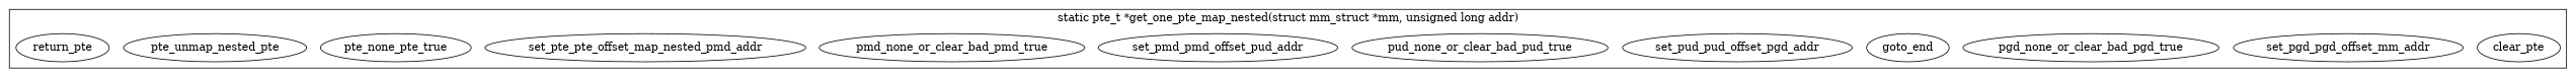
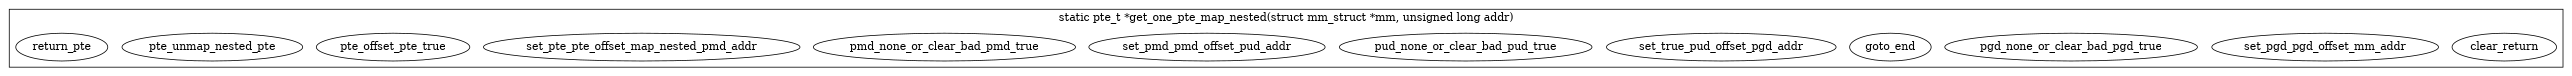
  digraph {
-   n1 [label=clear_pte]
+   n1 [label=clear_return]
    n2 [label=set_pgd_pgd_offset_mm_addr]
    n3 [label=pgd_none_or_clear_bad_pgd_true]
    n4 [label=goto_end]
-   n5 [label=set_pud_pud_offset_pgd_addr]
+   n5 [label=set_true_pud_offset_pgd_addr]
    n6 [label=pud_none_or_clear_bad_pud_true]
    n7 [label=set_pmd_pmd_offset_pud_addr]
    n8 [label=pmd_none_or_clear_bad_pmd_true]
    n9 [label=set_pte_pte_offset_map_nested_pmd_addr]
-   n10 [label=pte_none_pte_true]
+   n10 [label=pte_offset_pte_true]
    n11 [label=pte_unmap_nested_pte]
    n12 [label=return_pte]
    subgraph cluster_1 {
      label="static pte_t *get_one_pte_map_nested(struct mm_struct *mm, unsigned long addr)"
      n1
      n2
      n3
      n4
      n5
      n6
      n7
      n8
      n9
      n10
      n11
      n12
    }
  }
